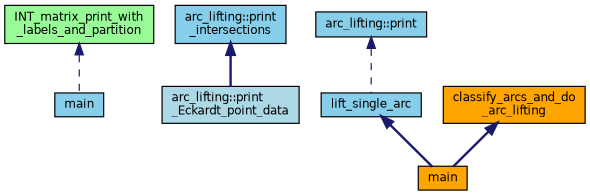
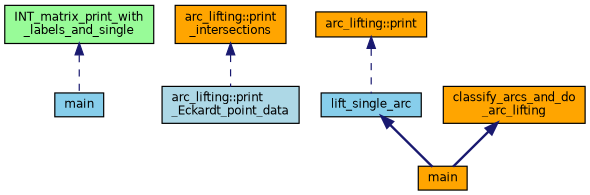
  digraph {
    rankdir=TB
    node [color=black fillcolor=skyblue fontname=Helvetica fontsize=10 shape=record style=filled]
    edge [color=midnightblue dir=back fontname=Helvetica fontsize=10 labelfontname=Helvetica labelfontsize=10 style=bold]
-   n1 [fillcolor=palegreen fontcolor=black height=0.2 label="INT_matrix_print_with\l_labels_and_partition" width=0.4]
+   n1 [fillcolor=palegreen fontcolor=black height=0.2 label="INT_matrix_print_with\l_labels_and_single" width=0.4]
    n2 [height=0.2 label=main width=0.4]
-   n3 [height=0.2 label="arc_lifting::print\l_intersections" width=0.4]
+   n3 [fillcolor=orange height=0.2 label="arc_lifting::print\l_intersections" width=0.4]
    n4 [fillcolor=lightblue height=0.2 label="arc_lifting::print\l_Eckardt_point_data" width=0.4]
-   n5 [height=0.2 label="arc_lifting::print" width=0.4]
+   n5 [fillcolor=orange height=0.2 label="arc_lifting::print" width=0.4]
    n6 [height=0.2 label=lift_single_arc width=0.4]
    n7 [fillcolor=orange height=0.2 label=main width=0.4]
    n8 [fillcolor=orange height=0.2 label="classify_arcs_and_do\l_arc_lifting" width=0.4]
    n1 -> n2 [style=dashed]
-   n3 -> n4
+   n3 -> n4 [style=dashed]
    n5 -> n6 [style=dashed]
    n6 -> n7
    n8 -> n7
  }
